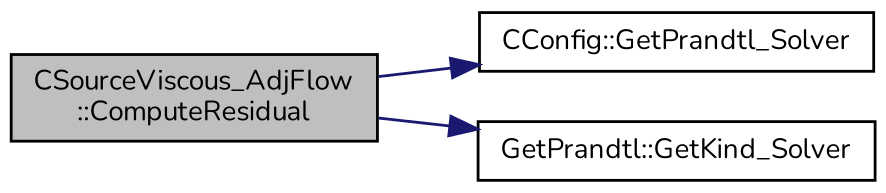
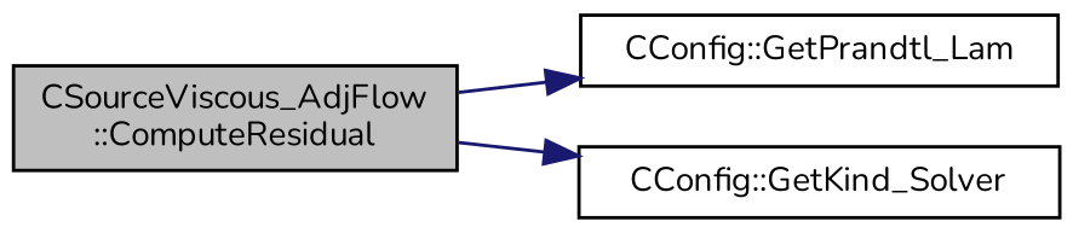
  digraph {
    fontname=Nunito
    rankdir=LR
    node [color=black fillcolor=white fontname=Nunito fontsize=10 shape=record style=filled]
    edge [color=midnightblue fontname=Nunito fontsize=10 labelfontname=Helvetica labelfontsize=10 style=solid]
    n1 [fillcolor=grey75 fontcolor=black height=0.2 label="CSourceViscous_AdjFlow\l::ComputeResidual" width=0.4]
-   n2 [height=0.2 label="CConfig::GetPrandtl_Solver" width=0.4]
-   n3 [height=0.2 label="GetPrandtl::GetKind_Solver" width=0.4]
+   n2 [height=0.2 label="CConfig::GetPrandtl_Lam" width=0.4]
+   n3 [height=0.2 label="CConfig::GetKind_Solver" width=0.4]
    n1 -> n2
    n1 -> n3
  }
